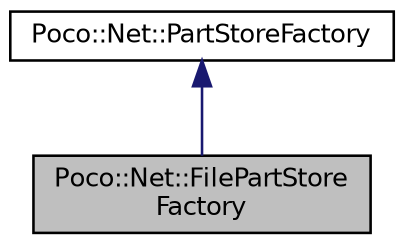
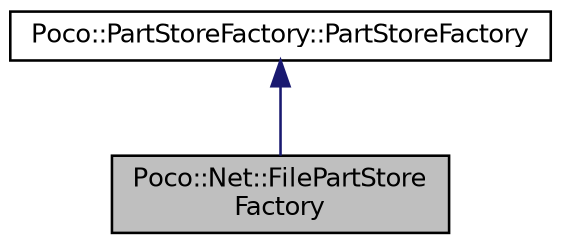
  digraph {
    node [color=black fontname=Helvetica fontsize=10 shape=record style=filled]
    n1 [fillcolor=grey75 fontcolor=black height=0.2 label="Poco::Net::FilePartStore\lFactory" width=0.4]
-   n2 [fillcolor=white height=0.2 label="Poco::Net::PartStoreFactory" width=0.4]
+   n2 [fillcolor=white height=0.2 label="Poco::PartStoreFactory::PartStoreFactory" width=0.4]
    n2 -> n1 [color=midnightblue dir=back fontname=Helvetica fontsize=10 labelfontname=Helvetica labelfontsize=10 style=solid]
  }
